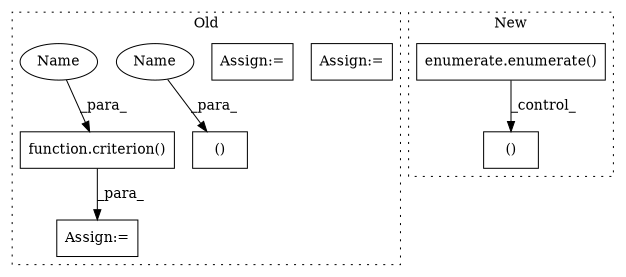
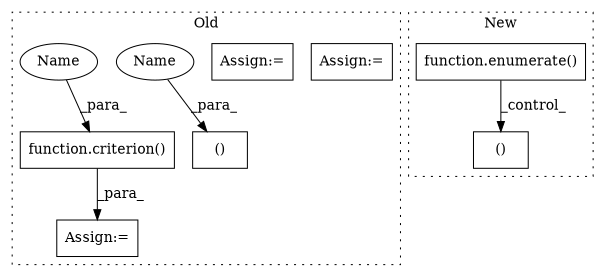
  digraph {
    node [a=68 l="10,1" s=11759 shape=box]
    n1 [a=75 label="function.criterion()" s="12320,12345"]
    n2 [l=4 label="Assign:=" s=12397]
    n3 [a=54 l=9 label="()"]
    n4 [l=12 label="Assign:="]
    n5 [l=3 label="Assign:=" s=12981]
    n6 [a=87 l=7 label=Name s=11761 shape=ellipse]
    n7 [a=87 l=7 label=Name s=12338 shape=ellipse]
-   n8 [a=75 label="enumerate.enumerate()" s="11324,11346"]
+   n8 [a=75 label="function.enumerate()" s="11324,11346"]
    n9 [a=54 l=8 label="()" s=11449]
    subgraph cluster_1 {
      label=Old
      style=dotted
      n1
      n2
      n3
      n4
      n5
      n6
      n7
    }
    subgraph cluster_2 {
      label=New
      style=dotted
      n8
      n9
    }
    n1 -> n2 [label=_para_]
    n6 -> n3 [label=_para_]
    n7 -> n1 [label=_para_]
    n8 -> n9 [label=_control_]
  }
